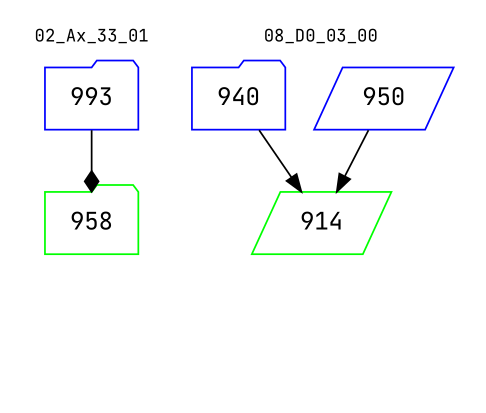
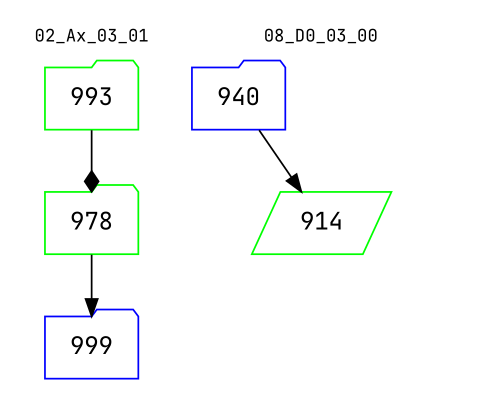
  digraph {
    fontname="JetBrains Mono"
    node [color=blue fontname="JetBrains Mono" shape=folder]
    edge [arrowhead=normal color=black fontname="JetBrains Mono"]
-   n1 [label=993]
-   n2 [color=green label=958]
-   n4 [label=950 shape=parallelogram]
+   n1 [color=green label=993]
+   n2 [color=green label=978]
+   n3 [label=999]
    n5 [color=green label=914 shape=parallelogram]
    n6 [label=940]
    subgraph cluster_1 {
      color=white
      fontsize=10
-     label="02_Ax_33_01"
+     label="02_Ax_03_01"
      n1
      n2
+     n3
    }
    subgraph cluster_2 {
      color=white
      fontsize=10
      label="08_D0_03_00"
-     n4
      n5
      n6
    }
    n1 -> n2 [arrowhead=diamond]
-   n4 -> n5
+   n2 -> n3
    n6 -> n5
  }
